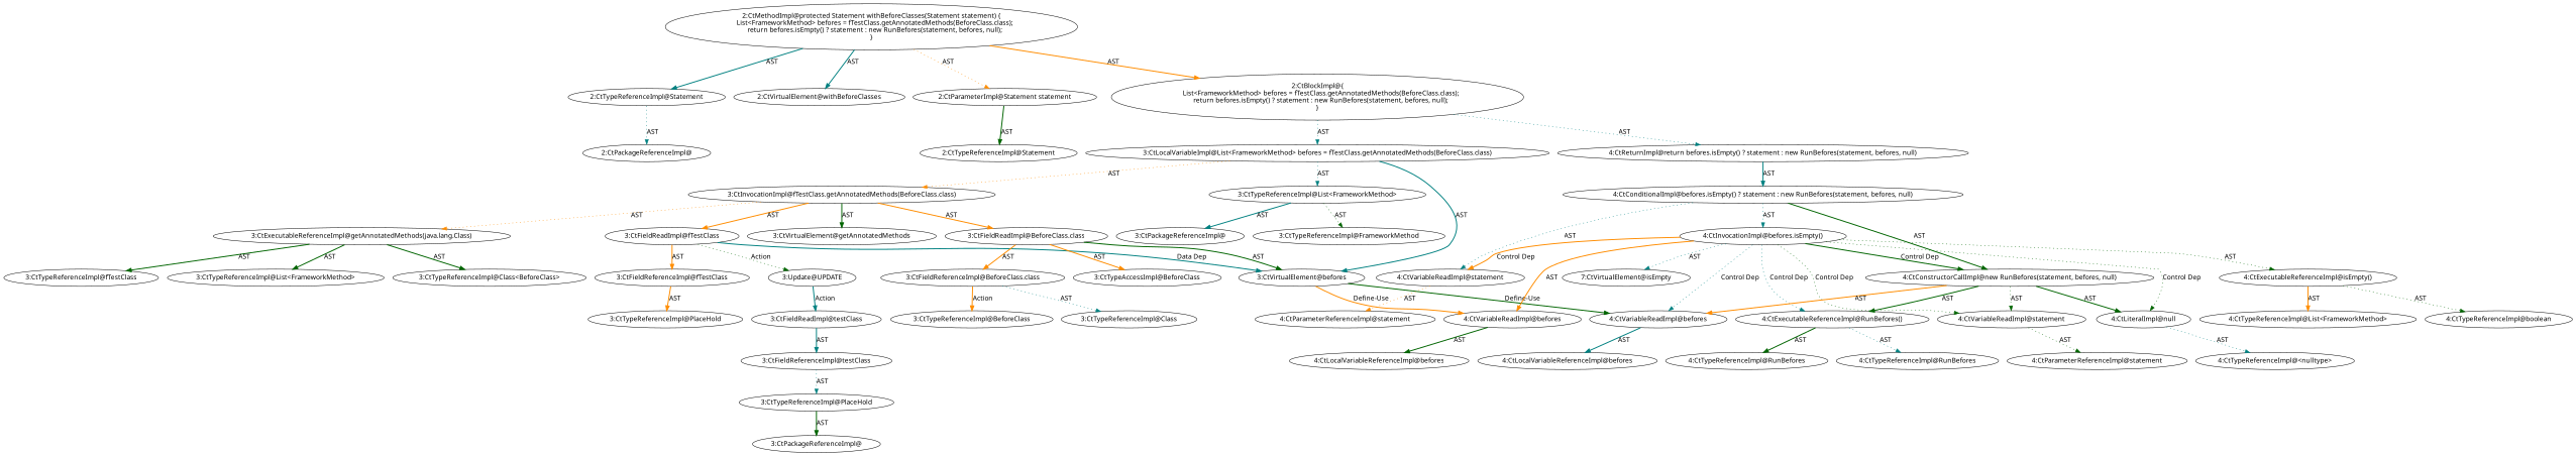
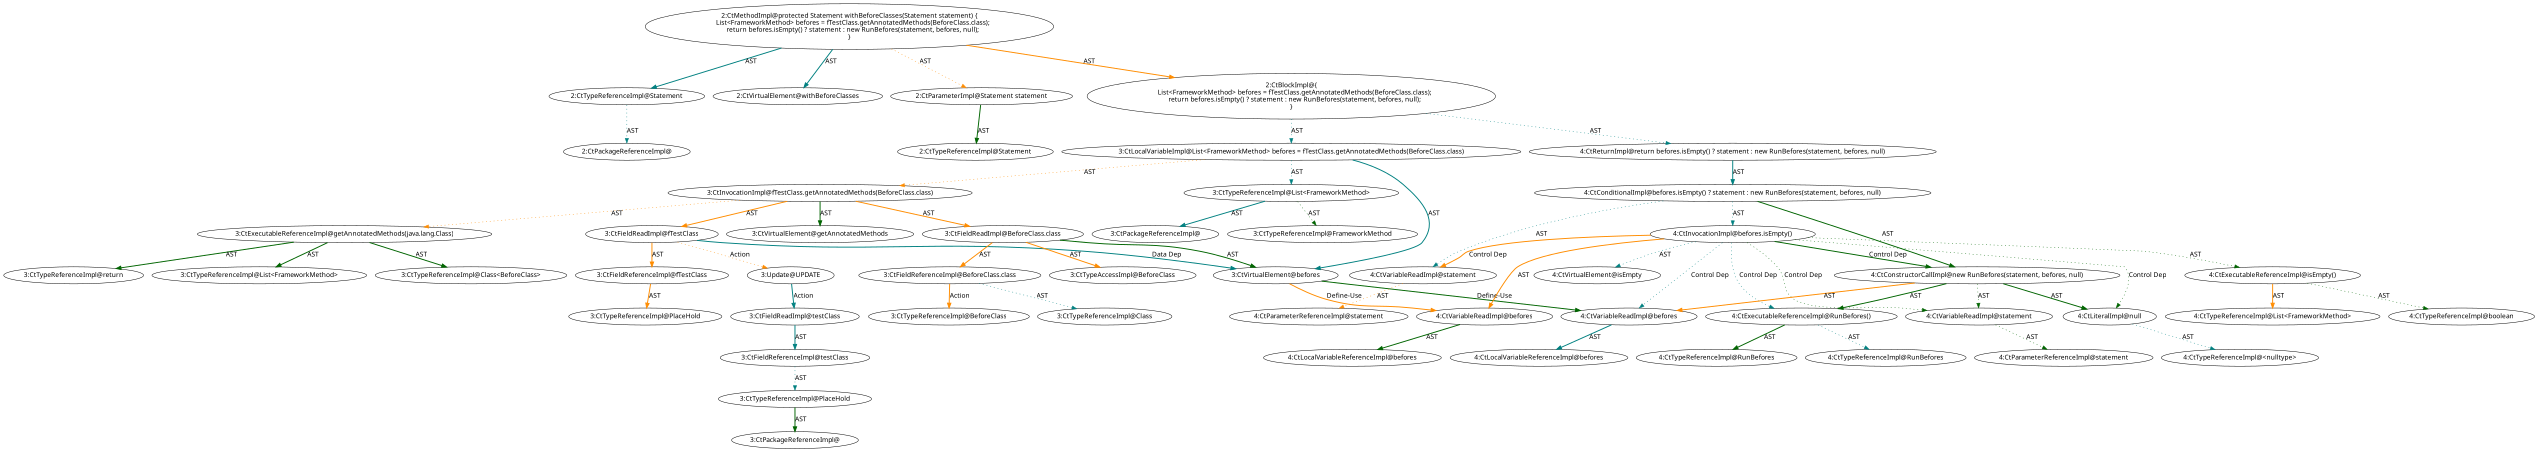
  digraph {
    fontname="Noto Sans"
    node [fontname="Noto Sans" shape=ellipse]
    edge [color=teal fontname="Noto Sans" style=bold]
    n1 [label="2:CtTypeReferenceImpl@Statement"]
    n2 [label="2:CtPackageReferenceImpl@"]
    n3 [label="2:CtVirtualElement@withBeforeClasses"]
    n4 [label="2:CtParameterImpl@Statement statement"]
    n5 [label="2:CtTypeReferenceImpl@Statement"]
    n6 [label="3:CtTypeReferenceImpl@List<FrameworkMethod>"]
    n7 [label="3:CtPackageReferenceImpl@"]
    n8 [label="3:CtTypeReferenceImpl@FrameworkMethod"]
    n9 [label="3:CtExecutableReferenceImpl@getAnnotatedMethods(java.lang.Class)"]
-   n10 [label="3:CtTypeReferenceImpl@fTestClass"]
+   n10 [label="3:CtTypeReferenceImpl@return"]
    n11 [label="3:CtTypeReferenceImpl@List<FrameworkMethod>"]
    n12 [label="3:CtTypeReferenceImpl@Class<BeforeClass>"]
    n13 [label="3:CtVirtualElement@getAnnotatedMethods"]
    n14 [label="3:CtFieldReferenceImpl@fTestClass"]
    n15 [label="3:CtTypeReferenceImpl@PlaceHold"]
    n16 [label="3:CtFieldReadImpl@fTestClass"]
    n17 [label="3:CtVirtualElement@befores"]
    n18 [label="3:Update@UPDATE"]
    n19 [label="4:CtVariableReadImpl@befores"]
    n20 [label="4:CtVariableReadImpl@befores"]
    n21 [label="3:CtFieldReadImpl@testClass"]
    n22 [label="3:CtFieldReferenceImpl@BeforeClass.class"]
    n23 [label="3:CtTypeReferenceImpl@BeforeClass"]
    n24 [label="3:CtTypeReferenceImpl@Class"]
    n25 [label="3:CtFieldReadImpl@BeforeClass.class"]
    n26 [label="3:CtTypeAccessImpl@BeforeClass"]
    n27 [label="3:CtInvocationImpl@fTestClass.getAnnotatedMethods(BeforeClass.class)"]
    n28 [label="4:CtLocalVariableReferenceImpl@befores"]
    n29 [label="4:CtLocalVariableReferenceImpl@befores"]
    n30 [label="3:CtLocalVariableImpl@List<FrameworkMethod> befores = fTestClass.getAnnotatedMethods(BeforeClass.class)"]
    n31 [label="4:CtExecutableReferenceImpl@isEmpty()"]
    n32 [label="4:CtTypeReferenceImpl@List<FrameworkMethod>"]
    n33 [label="4:CtTypeReferenceImpl@boolean"]
-   n34 [label="7:CtVirtualElement@isEmpty"]
+   n34 [label="4:CtVirtualElement@isEmpty"]
    n35 [label="4:CtInvocationImpl@befores.isEmpty()"]
    n36 [label="4:CtVariableReadImpl@statement"]
    n37 [label="4:CtExecutableReferenceImpl@RunBefores()"]
    n38 [label="4:CtVariableReadImpl@statement"]
    n39 [label="4:CtLiteralImpl@null"]
    n40 [label="4:CtConstructorCallImpl@new RunBefores(statement, befores, null)"]
    n41 [label="4:CtParameterReferenceImpl@statement"]
    n42 [label="4:CtTypeReferenceImpl@RunBefores"]
    n43 [label="4:CtTypeReferenceImpl@RunBefores"]
    n44 [label="4:CtParameterReferenceImpl@statement"]
    n45 [label="4:CtTypeReferenceImpl@<nulltype>"]
    n46 [label="4:CtConditionalImpl@befores.isEmpty() ? statement : new RunBefores(statement, befores, null)"]
    n47 [label="4:CtReturnImpl@return befores.isEmpty() ? statement : new RunBefores(statement, befores, null)"]
    n48 [label="2:CtBlockImpl@\{\n    List<FrameworkMethod> befores = fTestClass.getAnnotatedMethods(BeforeClass.class);\n    return befores.isEmpty() ? statement : new RunBefores(statement, befores, null);\n\}"]
    n49 [label="2:CtMethodImpl@protected Statement withBeforeClasses(Statement statement) \{\n    List<FrameworkMethod> befores = fTestClass.getAnnotatedMethods(BeforeClass.class);\n    return befores.isEmpty() ? statement : new RunBefores(statement, befores, null);\n\}"]
    n50 [label="3:CtFieldReferenceImpl@testClass"]
    n51 [label="3:CtPackageReferenceImpl@"]
    n52 [label="3:CtTypeReferenceImpl@PlaceHold"]
    n1 -> n2 [label=AST style=dotted]
    n4 -> n5 [color=darkgreen label=AST]
    n6 -> n7 [label=AST]
    n6 -> n8 [color=darkgreen label=AST style=dotted]
    n9 -> n10 [color=darkgreen label=AST]
    n9 -> n11 [color=darkgreen label=AST]
    n9 -> n12 [color=darkgreen label=AST]
    n14 -> n15 [color=darkorange label=AST]
    n16 -> n14 [color=darkorange label=AST]
    n16 -> n17 [label="Data Dep"]
-   n16 -> n18 [color=darkgreen label=Action style=dotted]
+   n16 -> n18 [color=darkorange label=Action style=dotted]
    n17 -> n19 [color=darkorange label="Define-Use"]
    n17 -> n20 [color=darkgreen label="Define-Use"]
    n18 -> n21 [label=Action]
    n19 -> n28 [color=darkgreen label=AST]
    n20 -> n29 [label=AST]
    n21 -> n50 [label=AST]
    n22 -> n23 [color=darkorange label=Action]
    n22 -> n24 [label=AST style=dotted]
    n25 -> n17 [color=darkgreen label=AST]
    n25 -> n22 [color=darkorange label=AST]
    n25 -> n26 [color=darkorange label=AST]
    n27 -> n9 [color=darkorange label=AST style=dotted]
    n27 -> n13 [color=darkgreen label=AST]
    n27 -> n16 [color=darkorange label=AST]
    n27 -> n25 [color=darkorange label=AST]
    n30 -> n6 [label=AST style=dotted]
    n30 -> n17 [label=AST]
    n30 -> n27 [color=darkorange label=AST style=dotted]
    n31 -> n32 [color=darkorange label=AST]
    n31 -> n33 [color=darkgreen label=AST style=dotted]
    n35 -> n19 [color=darkorange label=AST]
    n35 -> n20 [label="Control Dep" style=dotted]
    n35 -> n31 [color=darkgreen label=AST style=dotted]
    n35 -> n34 [label=AST style=dotted]
    n35 -> n36 [color=darkorange label="Control Dep"]
    n35 -> n37 [label="Control Dep" style=dotted]
    n35 -> n38 [color=darkgreen label="Control Dep" style=dotted]
    n35 -> n39 [color=darkgreen label="Control Dep" style=dotted]
    n35 -> n40 [color=darkgreen label="Control Dep"]
    n36 -> n41 [color=darkorange label=AST style=dotted]
    n37 -> n42 [label=AST style=dotted]
    n37 -> n43 [color=darkgreen label=AST]
    n38 -> n44 [color=darkgreen label=AST style=dotted]
    n39 -> n45 [label=AST style=dotted]
    n40 -> n20 [color=darkorange label=AST]
    n40 -> n37 [color=darkgreen label=AST]
    n40 -> n38 [color=darkgreen label=AST style=dotted]
    n40 -> n39 [color=darkgreen label=AST]
    n46 -> n35 [label=AST style=dotted]
    n46 -> n36 [label=AST style=dotted]
    n46 -> n40 [color=darkgreen label=AST]
    n47 -> n46 [label=AST]
    n48 -> n30 [label=AST style=dotted]
    n48 -> n47 [label=AST style=dotted]
    n49 -> n1 [label=AST]
    n49 -> n3 [label=AST]
    n49 -> n4 [color=darkorange label=AST style=dotted]
    n49 -> n48 [color=darkorange label=AST]
    n50 -> n52 [label=AST style=dotted]
    n52 -> n51 [color=darkgreen label=AST]
  }
